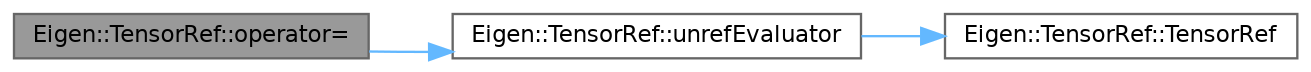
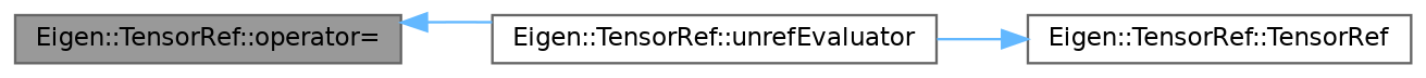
  digraph {
    rankdir=LR
    node [color=grey40 fillcolor=white fontname=Helvetica fontsize=10 shape=box style=filled]
    edge [color=steelblue1 fontname=Helvetica fontsize=10 labelfontname=Helvetica labelfontsize=10 style=solid]
    n1 [color=gray40 fillcolor=grey60 fontcolor=black height=0.2 label="Eigen::TensorRef::operator=" width=0.4]
    n2 [height=0.2 label="Eigen::TensorRef::unrefEvaluator" width=0.4]
    n3 [height=0.2 label="Eigen::TensorRef::TensorRef" width=0.4]
-   n1 -> n2
+   n2 -> n1
    n2 -> n3
  }
